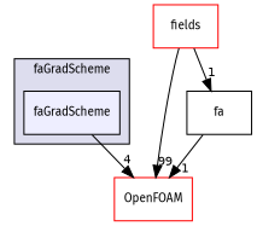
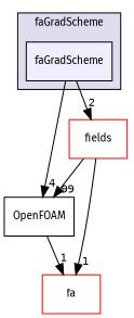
  digraph {
    compound=true
    fontname="Fira Sans"
    node [fontname="Fira Sans" fontsize=10 shape=box]
    edge [fontname="Fira Sans" headlabel=1 labeldistance=1.5 labelfontname=Helvetica labelfontsize=10]
    n1 [fillcolor="#eeeeff" label=faGradScheme pencolor=black style=filled]
    n2 [color=red label=fields]
-   n3 [color=red label=OpenFOAM]
-   n4 [label=fa]
+   n3 [color=black label=OpenFOAM]
+   n4 [label=fa color=red]
    subgraph cluster_1 {
      bgcolor="#ddddee"
      fontsize=10
      label=faGradScheme
      pencolor=black
      n1
    }
+   n1 -> n2 [headlabel=2]
    n1 -> n3 [headlabel=4]
    n2 -> n3 [headlabel=99]
    n2 -> n4
-   n4 -> n3
+   n3 -> n4
  }
